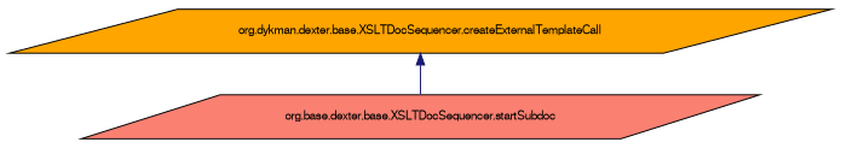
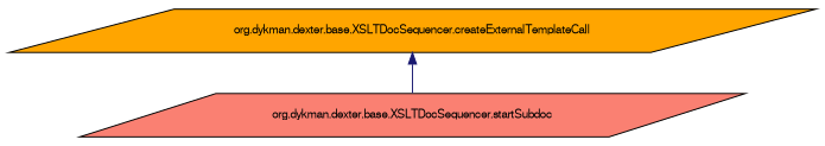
  digraph {
    rankdir=TB
    node [color=black fontname=FreeSans fontsize=10 shape=parallelogram style=filled]
    n1 [fillcolor=orange fontcolor=black height=0.2 label="org.dykman.dexter.base.XSLTDocSequencer.createExternalTemplateCall" width=0.4]
-   n2 [height=0.2 label="org.base.dexter.base.XSLTDocSequencer.startSubdoc" width=0.4 fillcolor=salmon]
+   n2 [height=0.2 label="org.dykman.dexter.base.XSLTDocSequencer.startSubdoc" width=0.4 fillcolor=salmon]
    n1 -> n2 [color=midnightblue dir=back fontname=FreeSans fontsize=10 labelfontname=FreeSans labelfontsize=10 style=solid]
  }
